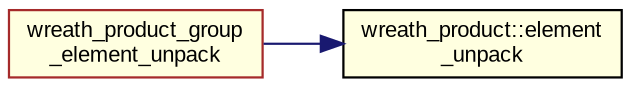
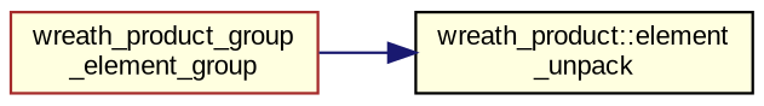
  digraph {
    rankdir=LR
    fontname="Liberation Sans"
    node [fillcolor=lightyellow fontname="Liberation Sans" fontsize=10 shape=record style=filled]
-   n1 [color=brown fontcolor=black height=0.2 label="wreath_product_group\l_element_unpack" width=0.4]
+   n1 [color=brown fontcolor=black height=0.2 label="wreath_product_group\l_element_group" width=0.4]
    n2 [color=black height=0.2 label="wreath_product::element\l_unpack" width=0.4]
    n1 -> n2 [color=midnightblue fontname="Liberation Sans" fontsize=10 labelfontname=Helvetica labelfontsize=10 style=solid arrowhead=normal]
  }
